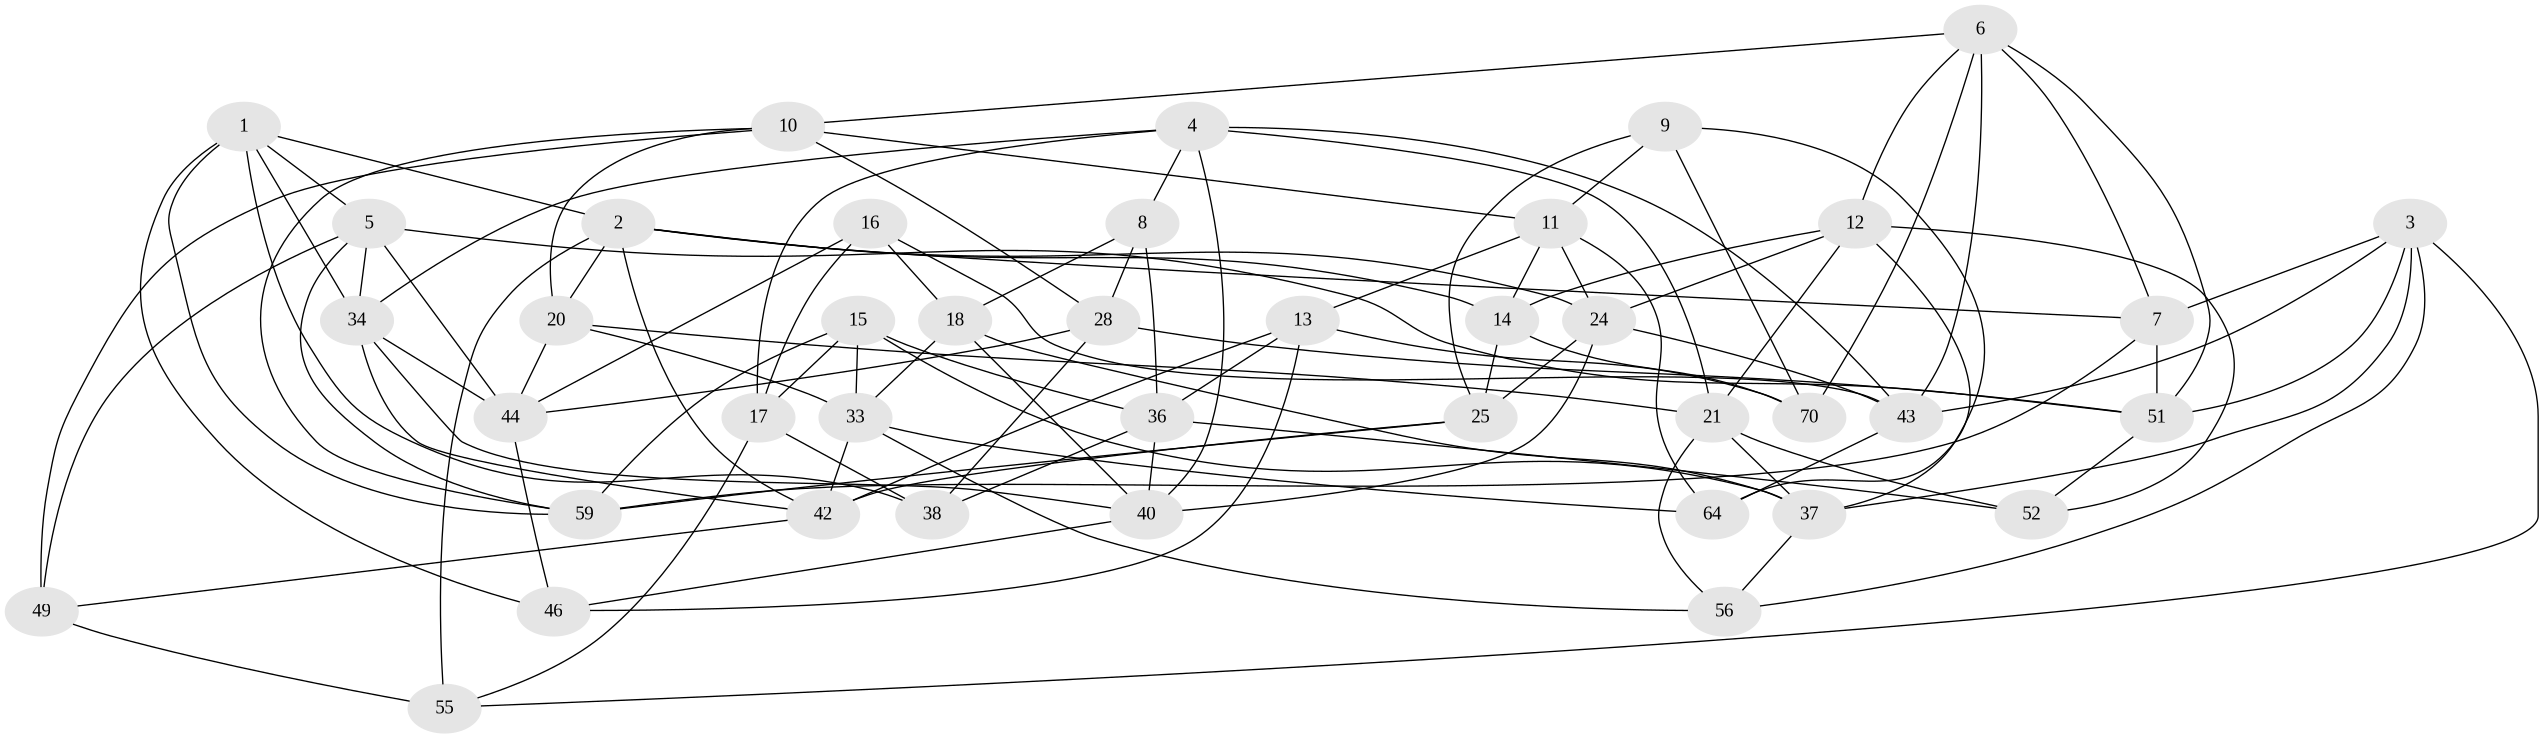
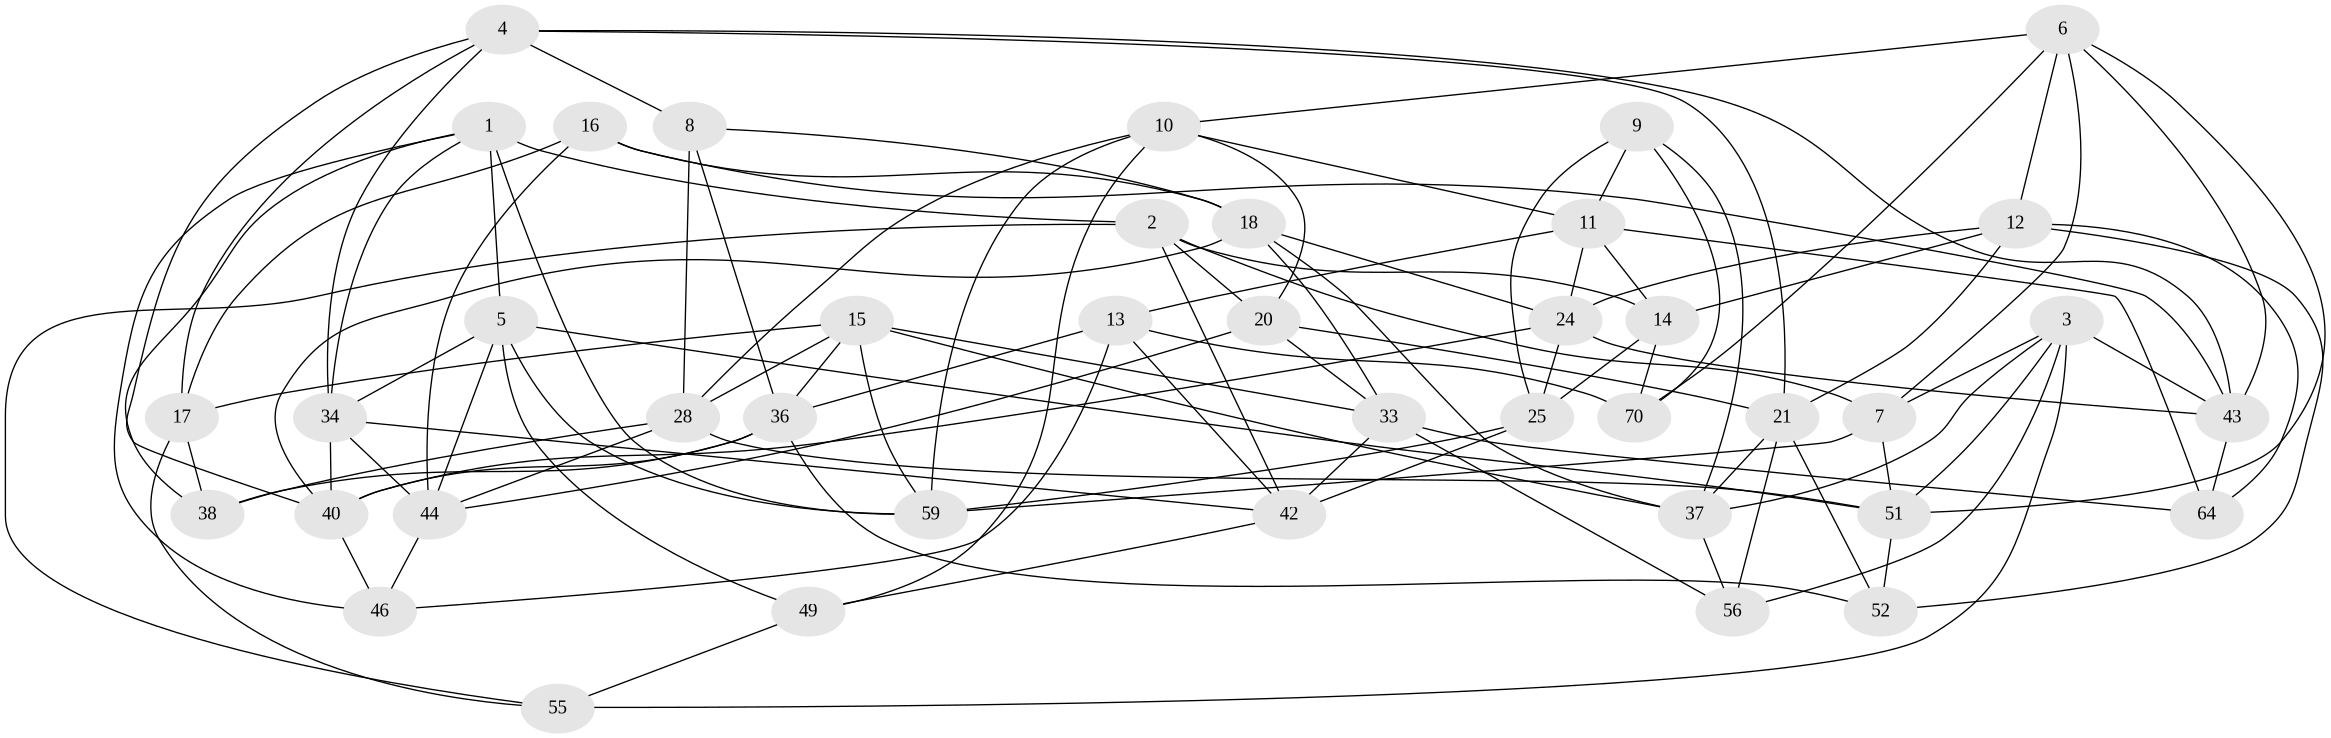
  graph {
    fontname="Liberation Serif"
    node [color=gray90 fontname="Liberation Serif" style=filled]
    edge [fontname="Liberation Serif"]
    1 [super="+32"]
    2 [super="+26"]
    5 [super="+69"]
    34 [super="+62"]
    38
    46
    59 [super="+67"]
    7 [super="+35"]
    14 [super="+27"]
    20 [super="+60"]
    42 [super="+68"]
    55
    51 [super="+57"]
    44 [super="+58"]
    49
    40 [super="+53"]
    70
    25 [super="+66"]
    21 [super="+61"]
    33 [super="+45"]
    3 [super="+22"]
    37 [super="+48"]
    43 [super="+50"]
    56
    64
    52
    4 [super="+30"]
    8
    17 [super="+63"]
    18 [super="+19"]
    28 [super="+54"]
    36 [super="+65"]
    6 [super="+47"]
    10 [super="+41"]
    12 [super="+29"]
    11 [super="+31"]
    24 [super="+39"]
    13
    9
    15 [super="+23"]
    16
    1 -- 2
    1 -- 5
    1 -- 34
    1 -- 38
    1 -- 46
    1 -- 59
    2 -- 7
    2 -- 14
    2 -- 20
    2 -- 42
    2 -- 55
    5 -- 34
    5 -- 59
    5 -- 51
    5 -- 44
    5 -- 49
    34 -- 42
    34 -- 44
    34 -- 40
    7 -- 59
    7 -- 51
    14 -- 70
    14 -- 25 [weight=2]
    20 -- 44
    20 -- 21
    20 -- 33
    42 -- 49
    51 -- 52
    44 -- 46
    49 -- 55
    40 -- 46
    25 -- 59
    25 -- 42
    21 -- 37
    21 -- 56
    21 -- 52
    33 -- 42
    33 -- 56
    33 -- 64
    3 -- 7
    3 -- 55
    3 -- 51
    3 -- 37
    3 -- 43
    3 -- 56
    37 -- 56
    43 -- 64
    4 -- 34
    4 -- 40
    4 -- 21
    4 -- 43
    4 -- 8
    4 -- 17
    8 -- 18
    8 -- 28
    8 -- 36
    17 -- 38
    17 -- 55
    18 -- 40
    18 -- 33
    18 -- 37
-   2 -- 24
+   18 -- 24
    28 -- 38
    28 -- 51
    28 -- 44
    36 -- 38
    36 -- 40
    36 -- 52
    6 -- 7
    6 -- 51
    6 -- 70
    6 -- 43
    6 -- 10
    6 -- 12
    10 -- 59
    10 -- 20
    10 -- 49
    10 -- 28
    10 -- 11
    12 -- 14
    12 -- 21
    12 -- 64
    12 -- 52
    12 -- 24
    11 -- 14
    11 -- 64
    11 -- 24
    11 -- 13
    24 -- 40
    24 -- 25
    24 -- 43
    13 -- 46
    13 -- 42
    13 -- 70
    13 -- 36
    9 -- 70
    9 -- 25
    9 -- 37
    9 -- 11
    15 -- 59
    15 -- 33
    15 -- 37
    15 -- 17
+   15 -- 28
    15 -- 36
    16 -- 44
    16 -- 43
    16 -- 17
    16 -- 18
  }
